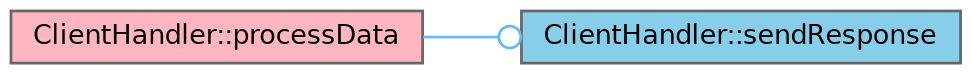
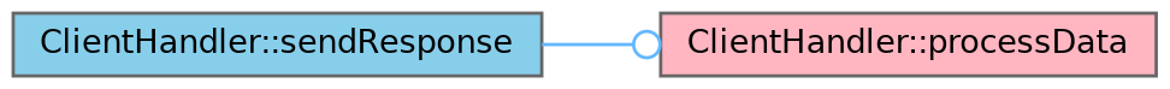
  digraph {
    rankdir=LR
    node [fontname=Helvetica fontsize=10 shape=box style=filled]
    n1 [color=gray40 fillcolor=lightpink fontcolor=black height=0.2 label="ClientHandler::processData" width=0.4]
    n2 [color=grey40 fillcolor=skyblue height=0.2 label="ClientHandler::sendResponse" width=0.4]
-   n1 -> n2 [color=steelblue1 fontname=Helvetica fontsize=10 labelfontname=Helvetica labelfontsize=10 style=solid arrowhead=odot]
+   n2 -> n1 [color=steelblue1 fontname=Helvetica fontsize=10 labelfontname=Helvetica labelfontsize=10 style=solid arrowhead=odot]
  }
